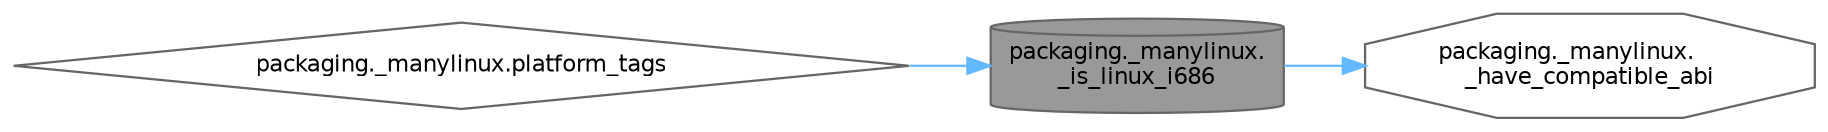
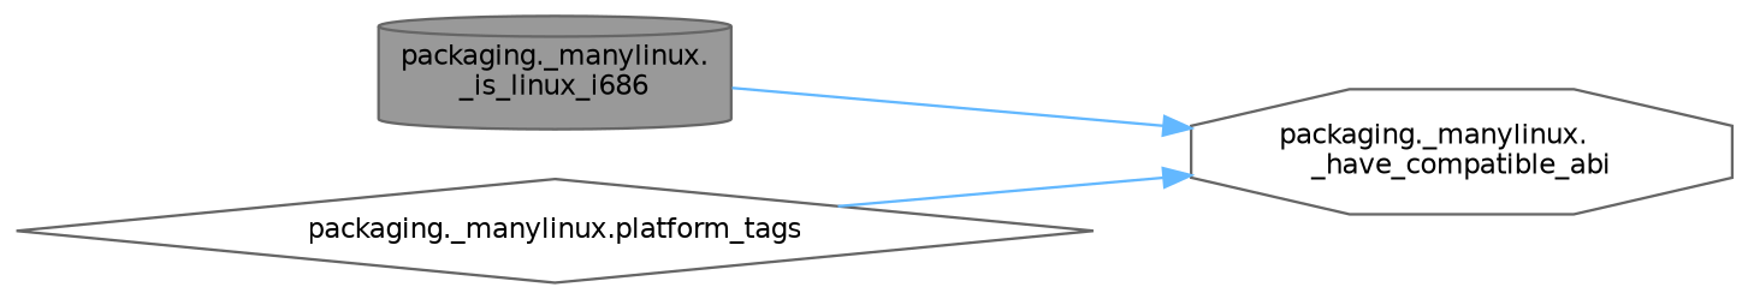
  digraph {
    rankdir=RL
    node [color=grey40 fillcolor=white fontname=Helvetica fontsize=10 style=filled]
    edge [color=steelblue1 dir=back fontname=Helvetica fontsize=10 labelfontname=Helvetica labelfontsize=10 style=solid]
    n1 [color=gray40 fillcolor=grey60 fontcolor=black height=0.2 label="packaging._manylinux.\l_is_linux_i686" shape=cylinder width=0.4]
    n2 [height=0.2 label="packaging._manylinux.\l_have_compatible_abi" shape=octagon width=0.4]
    n3 [height=0.2 label="packaging._manylinux.platform_tags" shape=diamond width=0.4]
    n2 -> n1
-   n1 -> n3
+   n2 -> n3
  }
